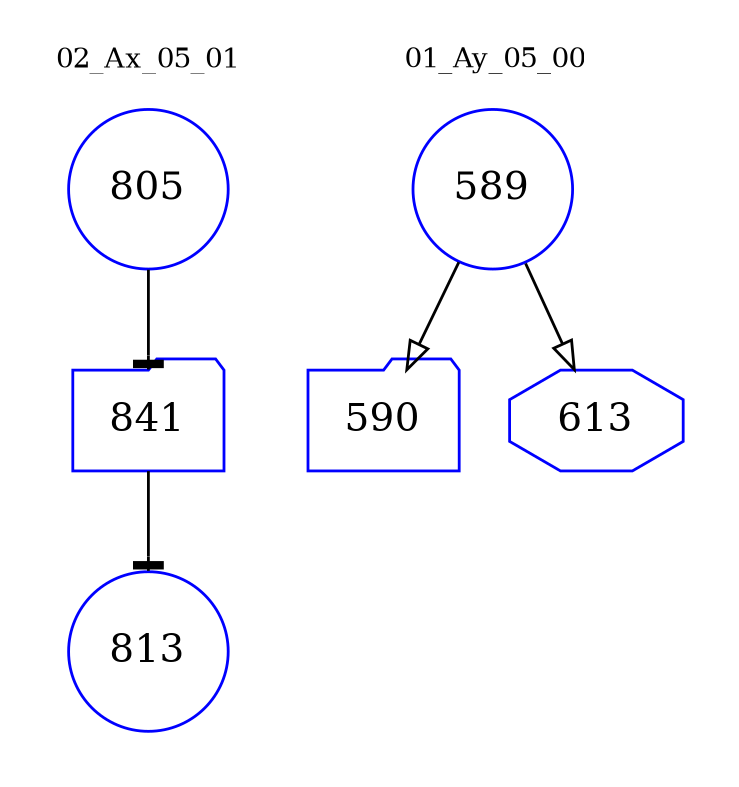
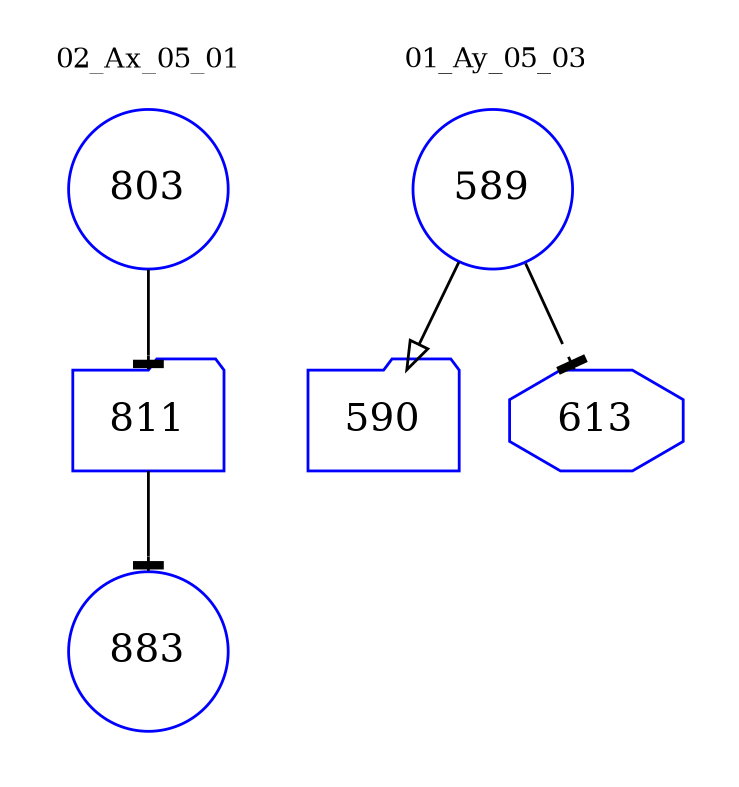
  digraph {
    node [color=blue shape=circle]
    edge [arrowhead=tee color=black]
-   n1 [label=805]
-   n2 [label=813]
-   n3 [label=841 shape=folder]
+   n1 [label=803]
+   n2 [label=883]
+   n3 [label=811 shape=folder]
    n4 [label=589]
    n5 [label=590 shape=folder]
    n6 [label=613 shape=octagon]
    subgraph cluster_1 {
      color=white
      fontsize=10
      label="02_Ax_05_01"
      n1
      n2
      n3
    }
    subgraph cluster_2 {
      color=white
      fontsize=10
-     label="01_Ay_05_00"
+     label="01_Ay_05_03"
      n4
      n5
      n6
    }
    n1 -> n3
    n3 -> n2
    n4 -> n5 [arrowhead=onormal]
-   n4 -> n6 [arrowhead=onormal]
+   n4 -> n6
  }
